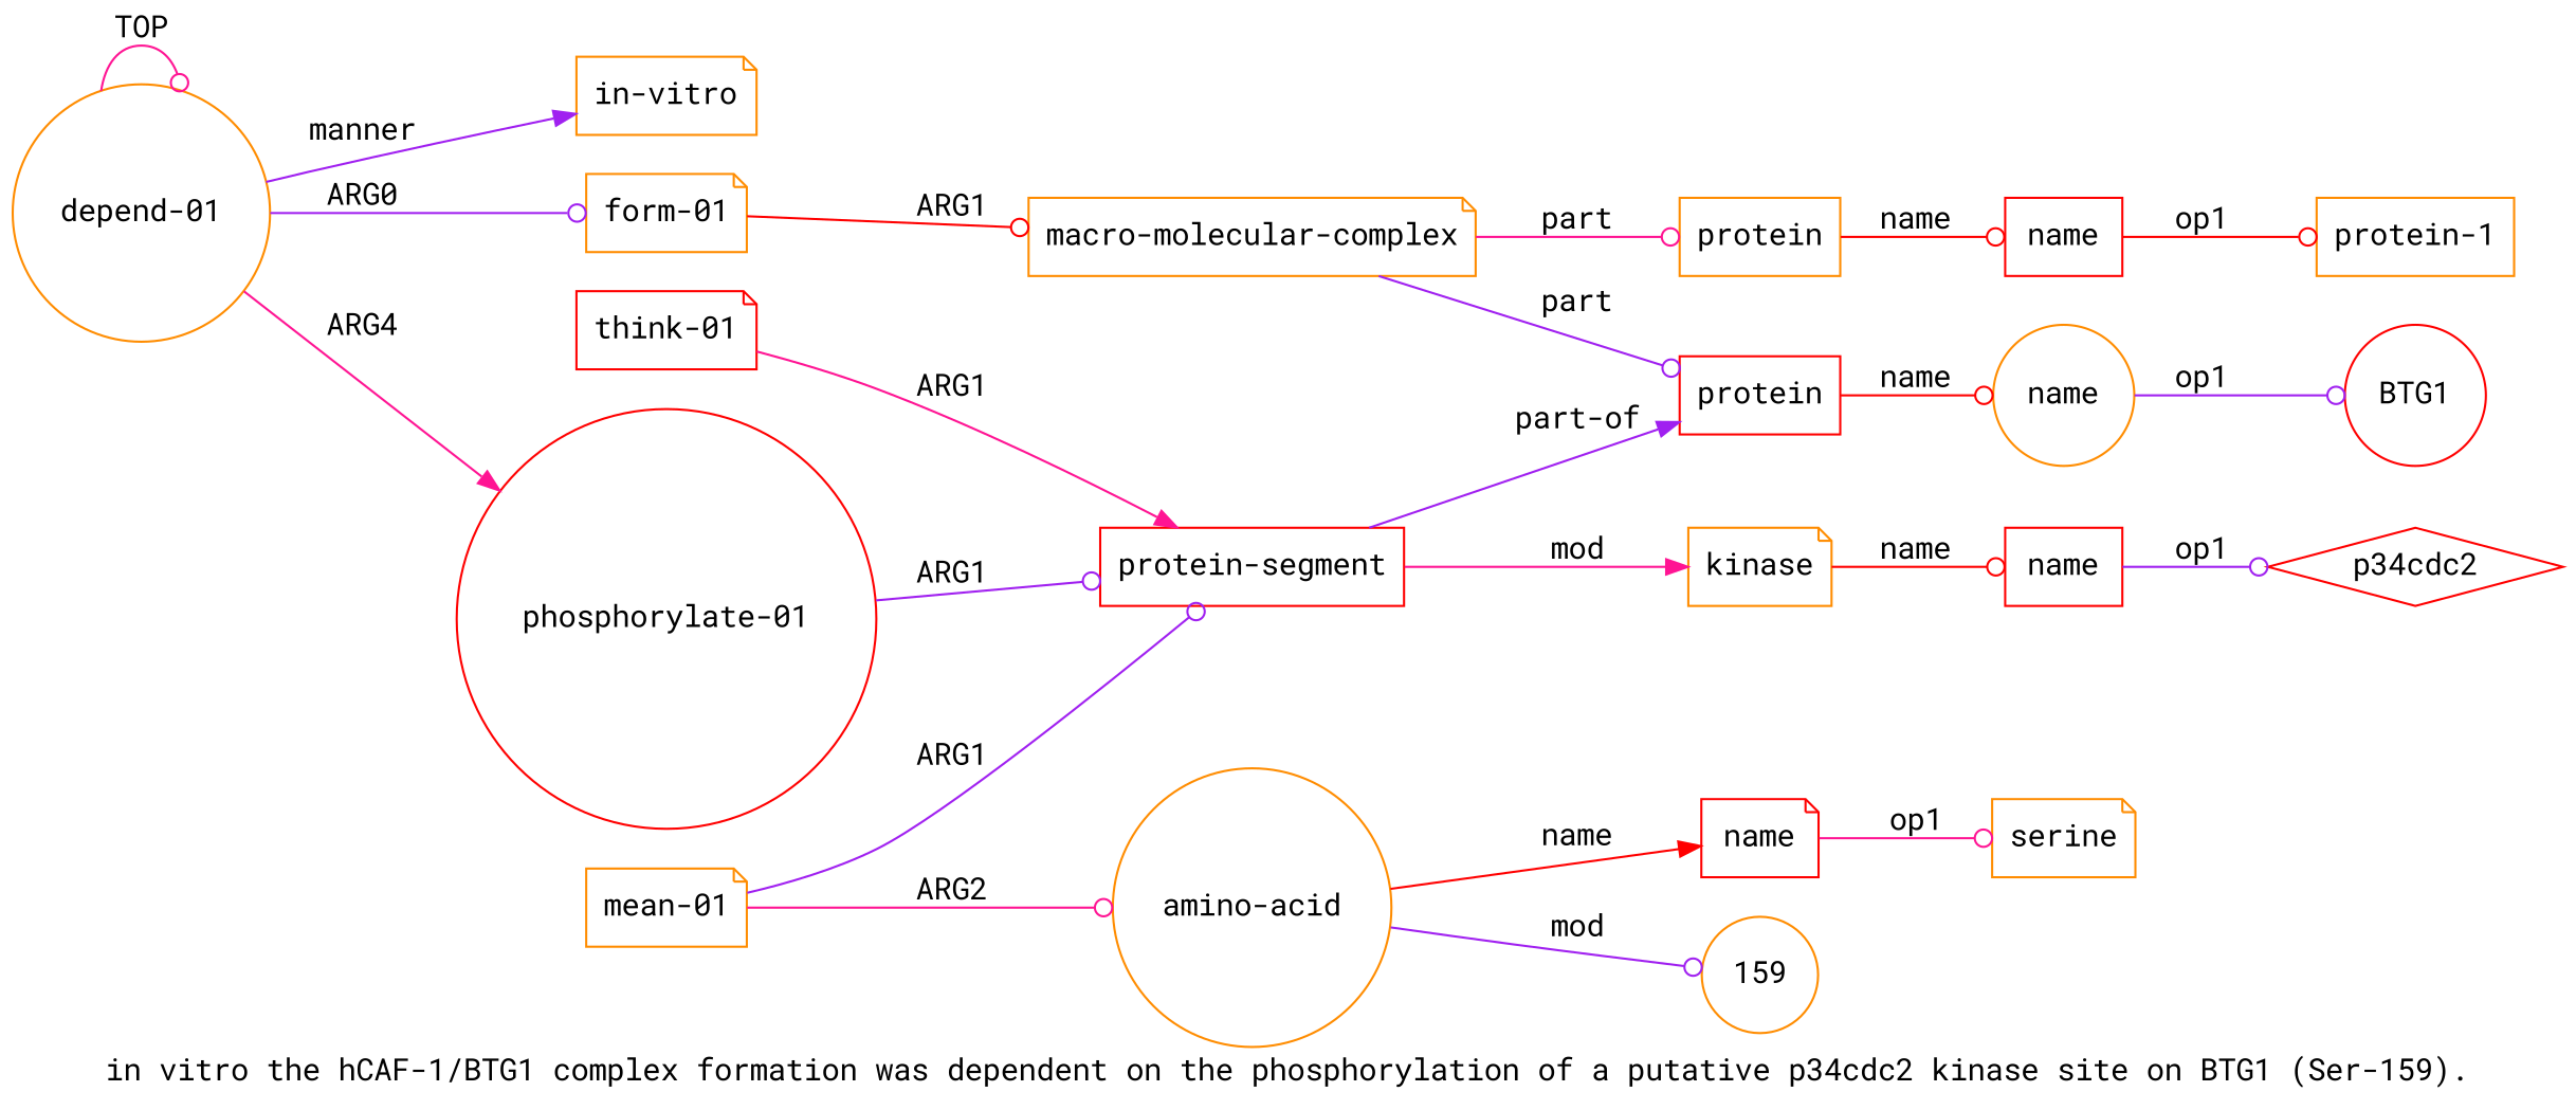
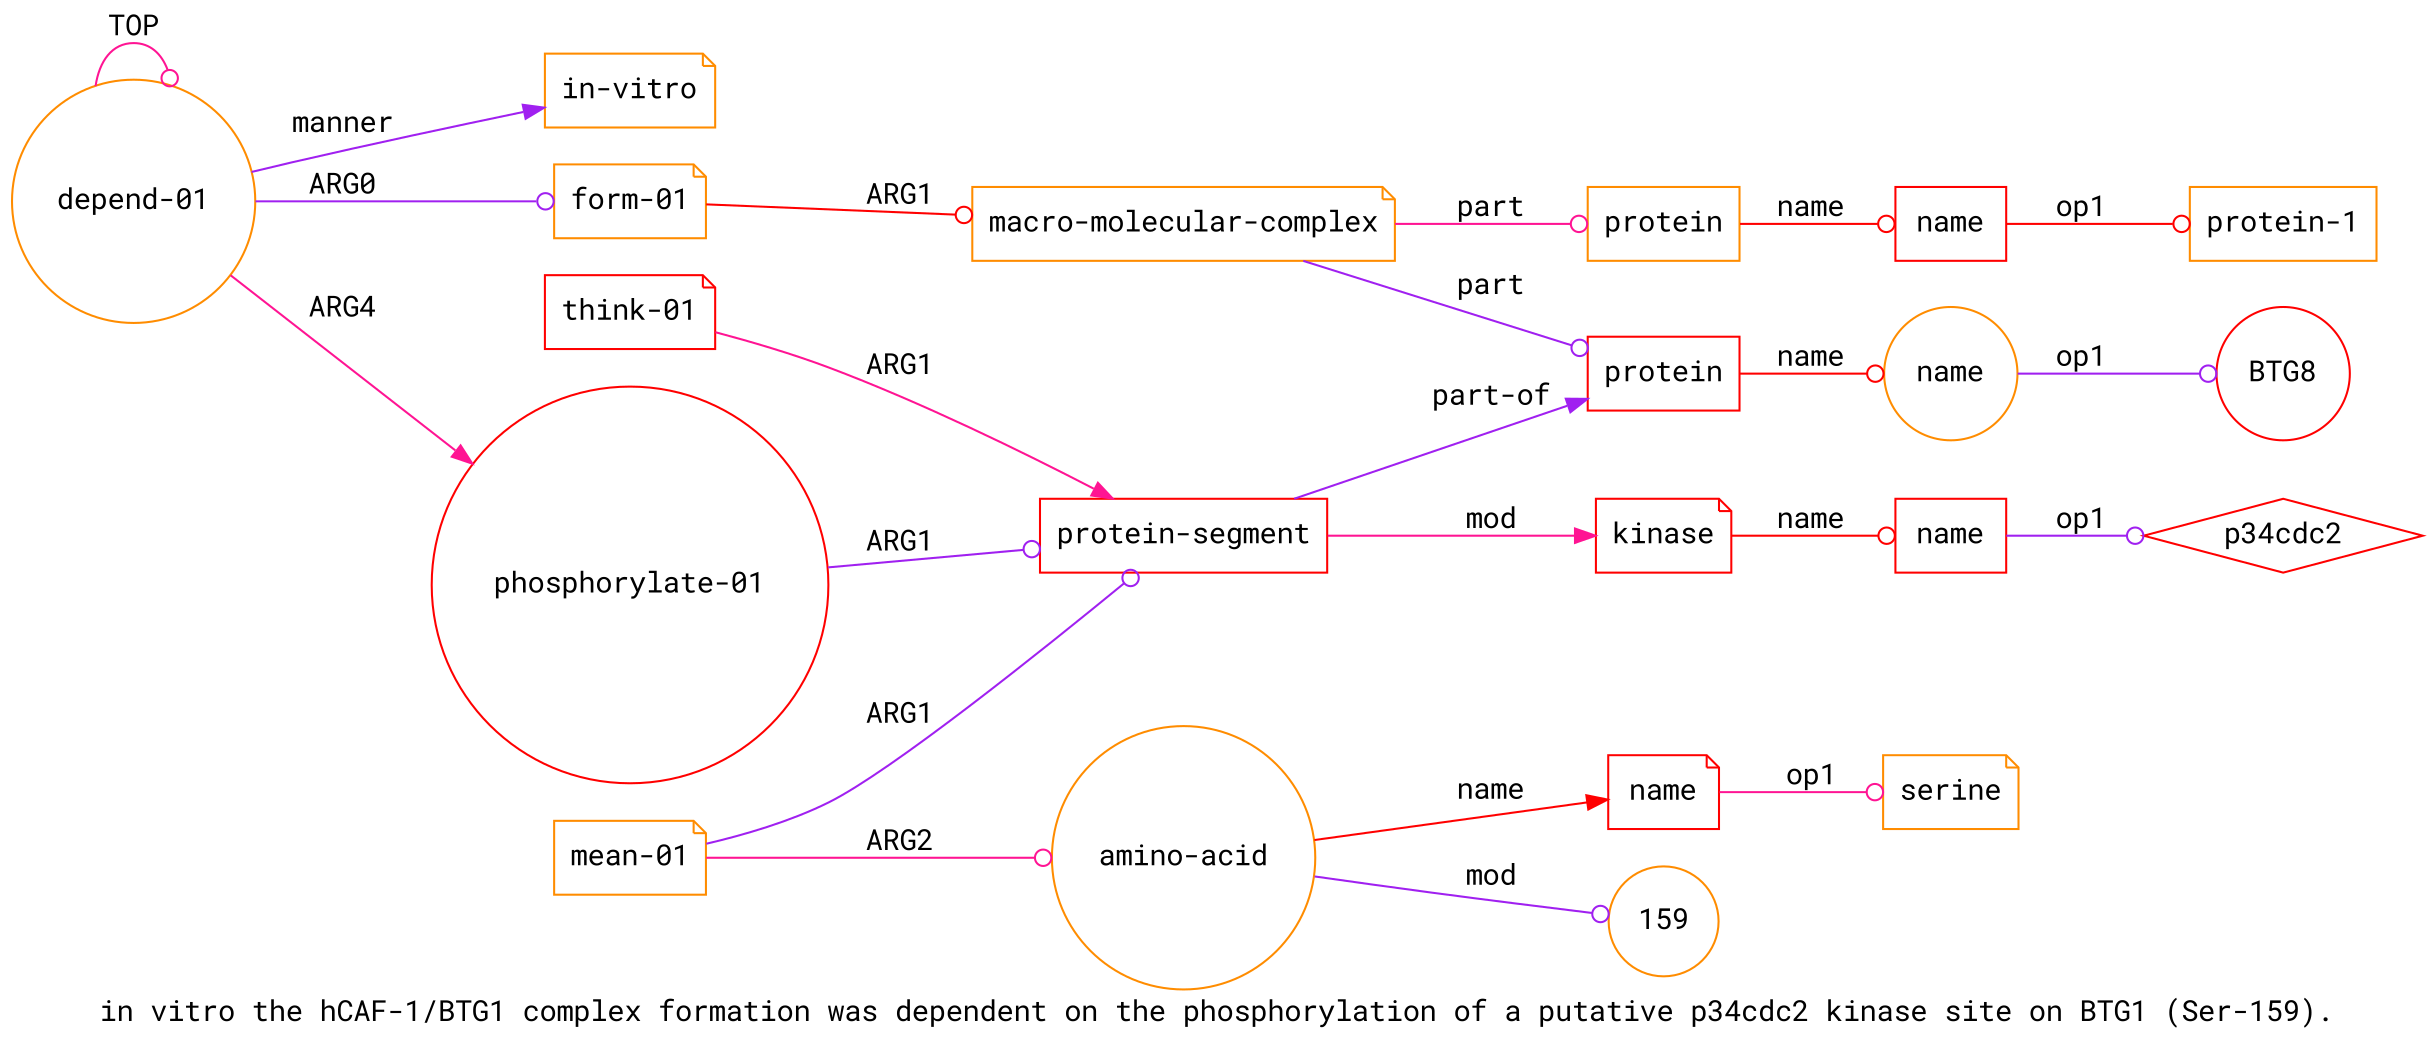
  digraph {
    fontname="Roboto Mono"
    label="in vitro the hCAF-1/BTG1 complex formation was dependent on the phosphorylation of a putative p34cdc2 kinase site on BTG1 (Ser-159)."
    rankdir=LR
    node [color=darkorange fontname="Roboto Mono" gold_ind=-1 gold_label=name shape=note test_ind=-1 test_label=name]
    edge [arrowhead=odot color=purple fontname="Roboto Mono" gold_label=ARG1 test_label=ARG1]
    n1 [gold_ind=15 gold_label="in-vitro" label="in-vitro" test_ind=15 test_label="in-vitro"]
    n2 [color=red gold_ind=14 label=name test_ind=14]
    n3 [gold_label=serine label=serine test_label=serine]
-   n4 [color=red gold_label=BTG1 label=BTG1 shape=circle test_label=BTG1]
+   n4 [color=red gold_label=BTG1 label=BTG8 shape=circle test_label=BTG1]
    n5 [color=red gold_label=p34cdc2 label=p34cdc2 shape=diamond test_label=p34cdc2]
    n6 [color=red gold_ind=11 label=name shape=box test_ind=11]
-   n7 [gold_ind=10 gold_label=kinase label=kinase test_ind=10 test_label=kinase]
+   n7 [color=red gold_ind=10 gold_label=kinase label=kinase test_ind=10 test_label=kinase]
    n8 [gold_ind=13 gold_label="amino-acid" label="amino-acid" shape=circle test_ind=13 test_label="amino-acid"]
    n9 [gold_label=159 label=159 shape=circle test_label=159]
    n10 [gold_ind=12 gold_label="mean-01" label="mean-01" test_ind=12 test_label="mean-01"]
    n11 [color=red gold_ind=8 gold_label="protein-segment" label="protein-segment" shape=box test_ind=8 test_label="protein-segment"]
    n12 [color=red gold_ind=5 gold_label=protein label=protein shape=box test_ind=5 test_label=protein]
    n13 [gold_ind=6 label=name shape=circle test_ind=6]
    n14 [gold_label="hCAF-1" label="protein-1" shape=box test_label="hCAF-1"]
    n15 [gold_ind=1 gold_label="form-01" label="form-01" test_ind=1 test_label="form-01"]
    n16 [gold_ind=2 gold_label="macro-molecular-complex" label="macro-molecular-complex" test_ind=2 test_label="macro-molecular-complex"]
    n17 [gold_ind=3 gold_label=protein label=protein shape=box test_ind=3 test_label=protein]
    n18 [color=red gold_ind=4 label=name shape=box test_ind=4]
    n19 [gold_ind=0 gold_label="depend-01" label="depend-01" shape=circle test_ind=0 test_label="depend-01"]
    n20 [color=red gold_ind=7 gold_label="phosphorylate-01" label="phosphorylate-01" shape=circle test_ind=7 test_label="phosphorylate-01"]
    n21 [color=red gold_ind=9 gold_label="think-01" label="think-01" test_ind=9 test_label="think-01"]
    n2 -> n3 [color=deeppink gold_label=op1 label=op1 test_label=op1]
    n6 -> n5 [gold_label=op1 label=op1 test_label=op1]
    n7 -> n6 [color=red gold_label=name label=name test_label=name]
    n8 -> n2 [arrowhead=normal color=red gold_label=name label=name test_label=name]
    n8 -> n9 [gold_label=mod label=mod test_label=mod]
    n10 -> n8 [color=deeppink gold_label=ARG2 label=ARG2 test_label=ARG2]
    n10 -> n11 [label=ARG1]
    n11 -> n7 [arrowhead=normal color=deeppink gold_label=mod label=mod test_label=mod]
    n11 -> n12 [arrowhead=normal gold_label="part-of" label="part-of" test_label="part-of"]
    n12 -> n13 [color=red gold_label=name label=name test_label=name]
    n13 -> n4 [gold_label=op1 label=op1 test_label=op1]
    n15 -> n16 [color=red label=ARG1]
    n16 -> n12 [gold_label=part label=part test_label=part]
    n16 -> n17 [color=deeppink gold_label=part label=part test_label=part]
    n17 -> n18 [color=red gold_label=name label=name test_label=name]
    n18 -> n14 [color=red gold_label=op1 label=op1 test_label=op1]
    n19 -> n1 [arrowhead=normal gold_label=manner label=manner test_label=manner]
    n19 -> n15 [gold_label=ARG0 label=ARG0 test_label=ARG0]
    n19 -> n19 [color=deeppink gold_label=TOP label=TOP test_label=TOP]
    n19 -> n20 [arrowhead=normal color=deeppink label=ARG4]
    n20 -> n11 [label=ARG1]
    n21 -> n11 [arrowhead=normal color=deeppink label=ARG1]
  }
